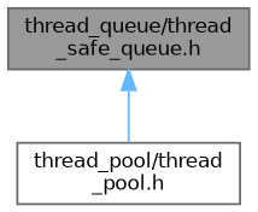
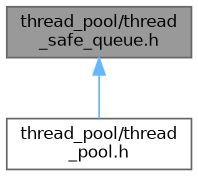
  digraph {
    node [fontname=Helvetica fontsize=10 shape=box style=filled]
-   n1 [color=gray40 fillcolor=grey60 fontcolor=black height=0.2 label="thread_queue/thread\l_safe_queue.h" width=0.4]
+   n1 [color=gray40 fillcolor=grey60 fontcolor=black height=0.2 label="thread_pool/thread\l_safe_queue.h" width=0.4]
    n2 [color=grey40 fillcolor=white height=0.2 label="thread_pool/thread\l_pool.h" width=0.4]
    n1 -> n2 [color=steelblue1 dir=back fontname=Helvetica fontsize=10 labelfontname=Helvetica labelfontsize=10 style=solid]
  }
